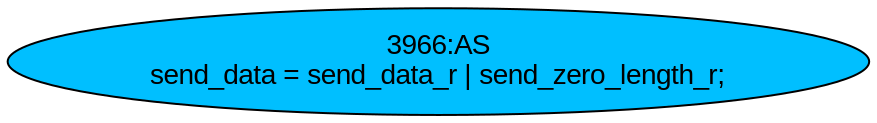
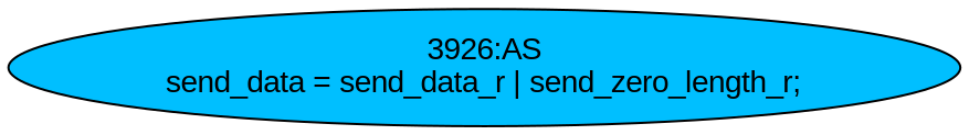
  strict digraph {
    fontname="Liberation Sans"
-   n1 [ast="<pyverilog.vparser.ast.Assign object at 0x7f13b5599050>" def_var="['send_data']" fillcolor=deepskyblue label="3966:AS\nsend_data = send_data_r | send_zero_length_r;" statements="[]" style=filled typ=Assign use_var="['send_data_r', 'send_zero_length_r']" fontname="Liberation Sans"]
+   n1 [ast="<pyverilog.vparser.ast.Assign object at 0x7f13b5599050>" def_var="['send_data']" fillcolor=deepskyblue label="3926:AS\nsend_data = send_data_r | send_zero_length_r;" statements="[]" style=filled typ=Assign use_var="['send_data_r', 'send_zero_length_r']" fontname="Liberation Sans"]
  }
